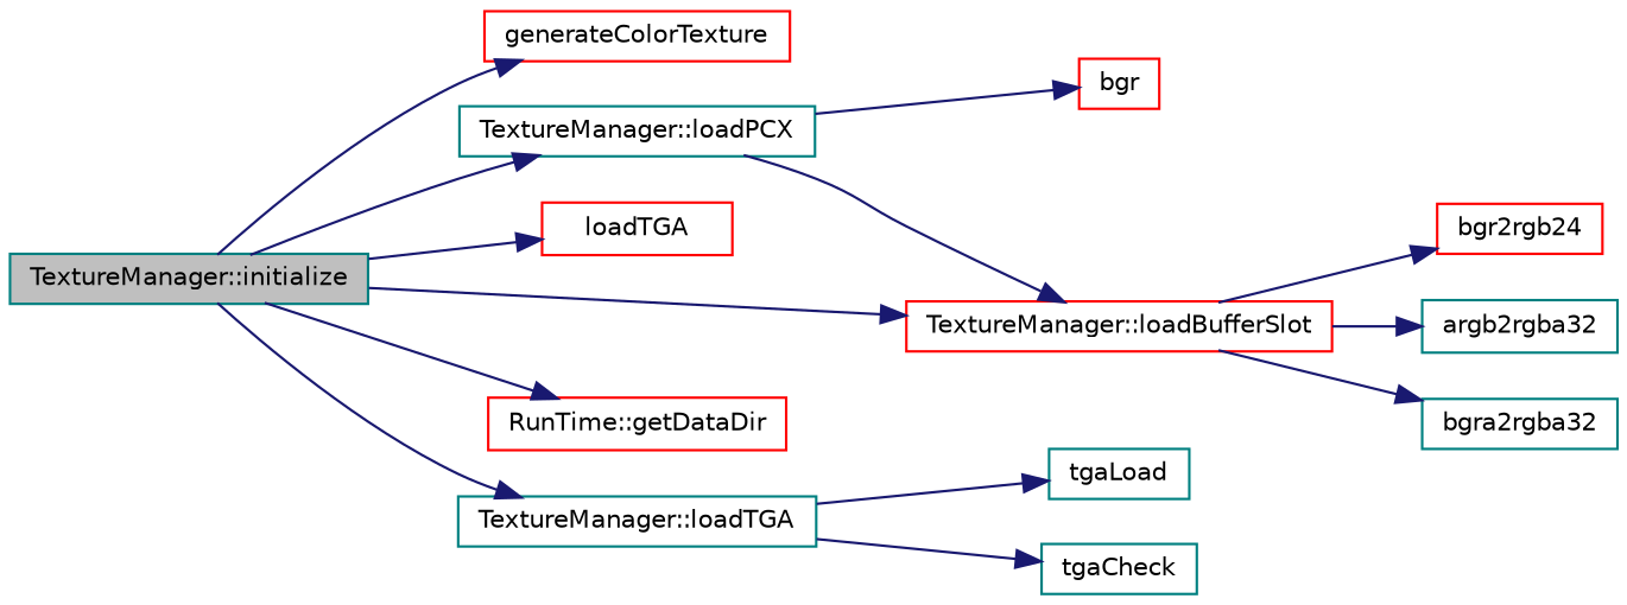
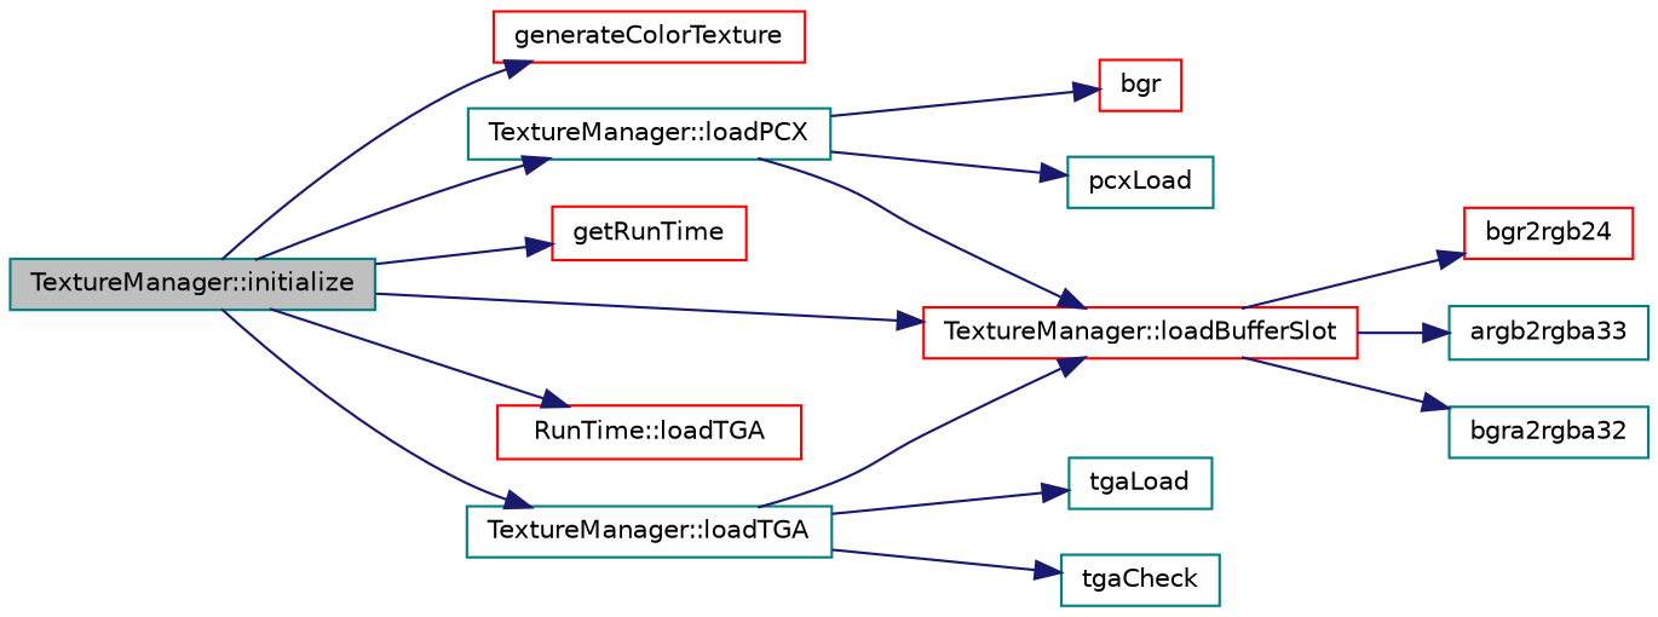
  digraph {
    rankdir=LR
    node [color=teal fillcolor=white fontname=Helvetica fontsize=10 shape=record style=filled]
    edge [color=midnightblue fontname=Helvetica fontsize=10 labelfontname=Helvetica labelfontsize=10 style=solid]
    n1 [fillcolor=grey75 fontcolor=black height=0.2 label="TextureManager::initialize" width=0.4]
    n2 [color=red height=0.2 label=generateColorTexture width=0.4]
    n3 [color=red height=0.2 label="TextureManager::loadBufferSlot" width=0.4]
-   n4 [color=red height=0.2 label=loadTGA width=0.4]
+   n4 [color=red height=0.2 label=getRunTime width=0.4]
    n5 [height=0.2 label="TextureManager::loadPCX" width=0.4]
-   n6 [color=red height=0.2 label="RunTime::getDataDir" width=0.4]
+   n6 [color=red height=0.2 label="RunTime::loadTGA" width=0.4]
    n7 [height=0.2 label="TextureManager::loadTGA" width=0.4]
    n8 [color=red height=0.2 label=bgr2rgb24 width=0.4]
-   n9 [height=0.2 label=argb2rgba32 width=0.4]
+   n9 [height=0.2 label=argb2rgba33 width=0.4]
    n10 [height=0.2 label=bgra2rgba32 width=0.4]
    n11 [color=red height=0.2 label=bgr width=0.4]
+   n12 [height=0.2 label=pcxLoad width=0.4]
    n13 [height=0.2 label=tgaCheck width=0.4]
    n14 [height=0.2 label=tgaLoad width=0.4]
    n1 -> n2
    n1 -> n3
    n1 -> n4
    n1 -> n5
    n1 -> n6
    n1 -> n7
    n3 -> n8
    n3 -> n9
    n3 -> n10
    n5 -> n3
    n5 -> n11
+   n5 -> n12
+   n7 -> n3
    n7 -> n13
    n7 -> n14
  }
